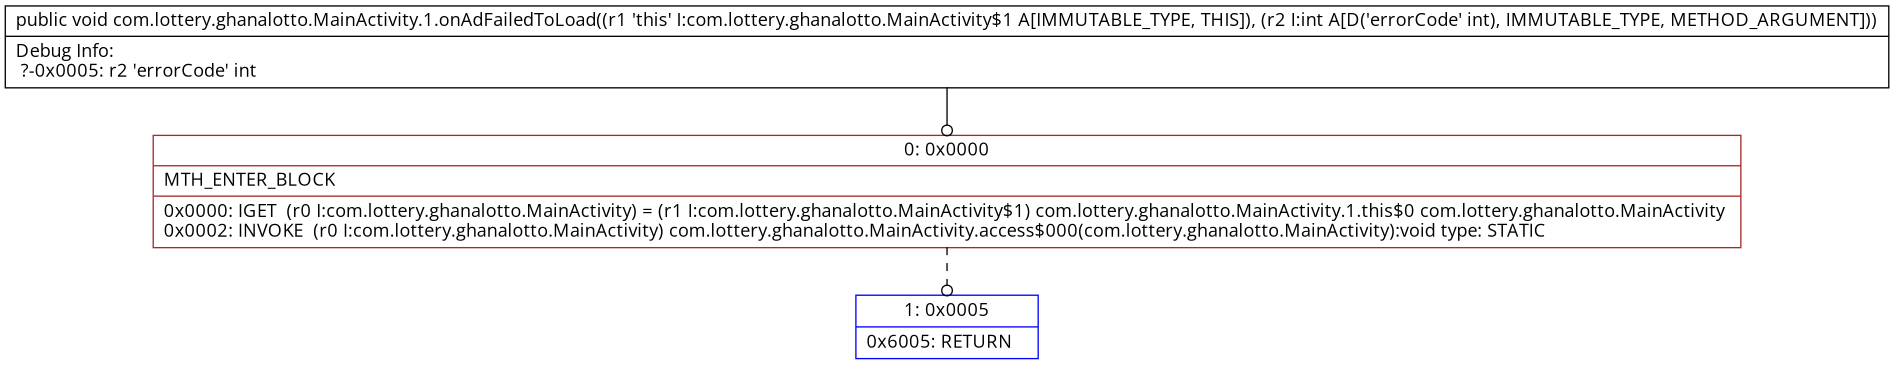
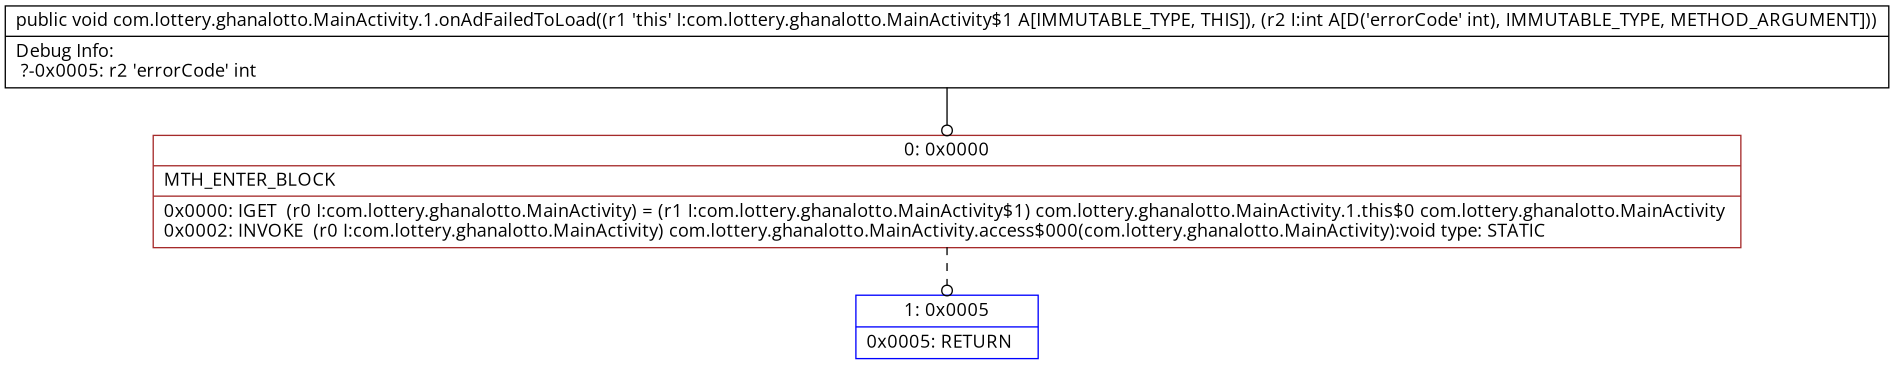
  digraph {
    fontname="Open Sans"
    node [shape=record fontname="Open Sans"]
    edge [arrowhead=odot fontname="Open Sans"]
    n1 [label="{0\:\ 0x0000|MTH_ENTER_BLOCK\l|0x0000: IGET  (r0 I:com.lottery.ghanalotto.MainActivity) = (r1 I:com.lottery.ghanalotto.MainActivity$1) com.lottery.ghanalotto.MainActivity.1.this$0 com.lottery.ghanalotto.MainActivity \l0x0002: INVOKE  (r0 I:com.lottery.ghanalotto.MainActivity) com.lottery.ghanalotto.MainActivity.access$000(com.lottery.ghanalotto.MainActivity):void type: STATIC \l}" color=brown]
-   n2 [label="{1\:\ 0x0005|0x6005: RETURN   \l}" color=blue]
+   n2 [label="{1\:\ 0x0005|0x0005: RETURN   \l}" color=blue]
    n3 [label="{public void com.lottery.ghanalotto.MainActivity.1.onAdFailedToLoad((r1 'this' I:com.lottery.ghanalotto.MainActivity$1 A[IMMUTABLE_TYPE, THIS]), (r2 I:int A[D('errorCode' int), IMMUTABLE_TYPE, METHOD_ARGUMENT]))  | Debug Info:\l  ?\-0x0005: r2 'errorCode' int\l}" color=black]
    n1 -> n2 [style=dashed]
    n3 -> n1 [style=solid]
  }
